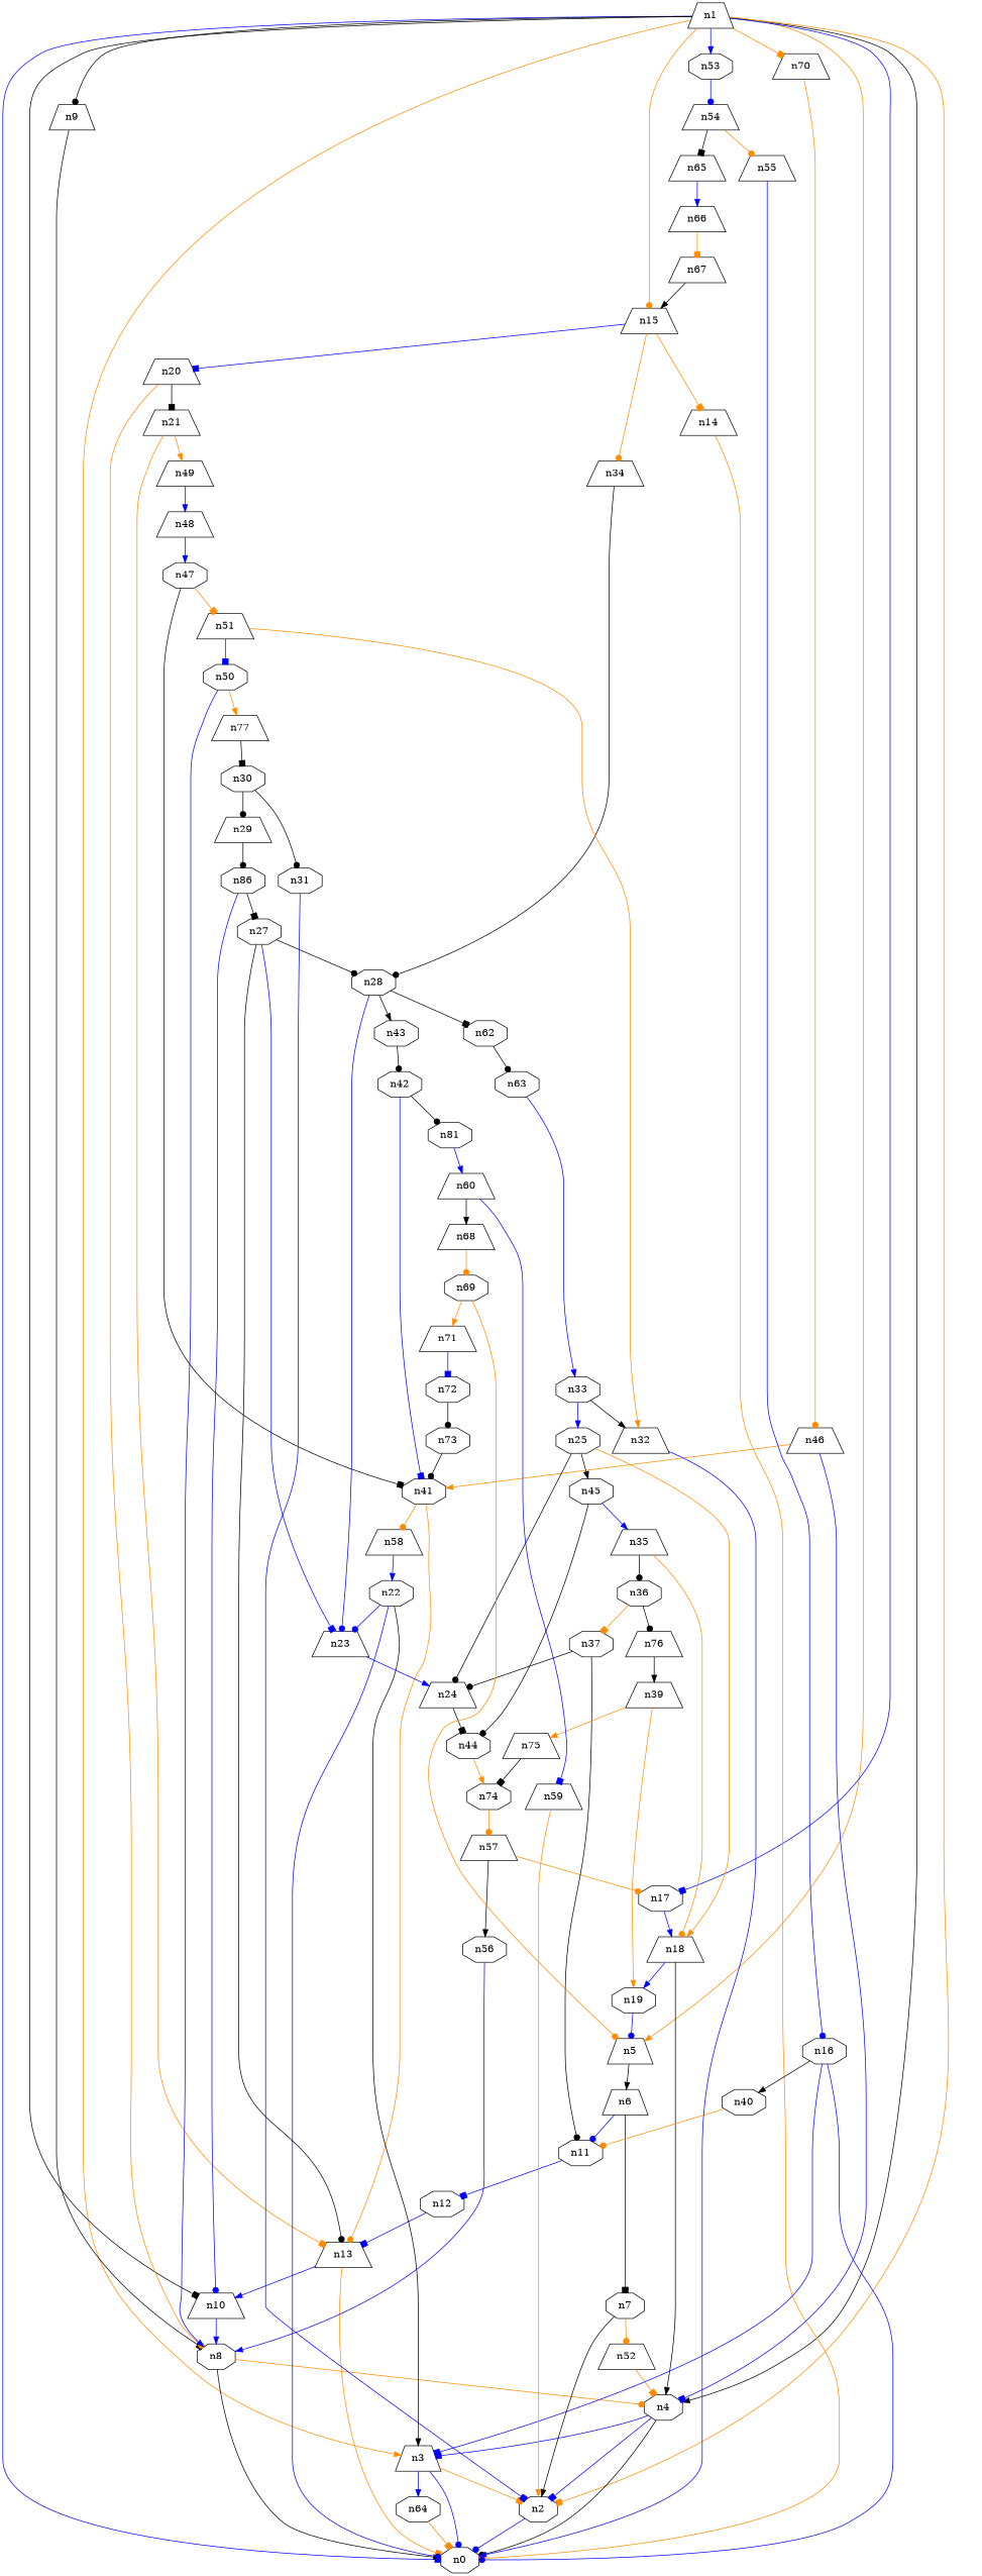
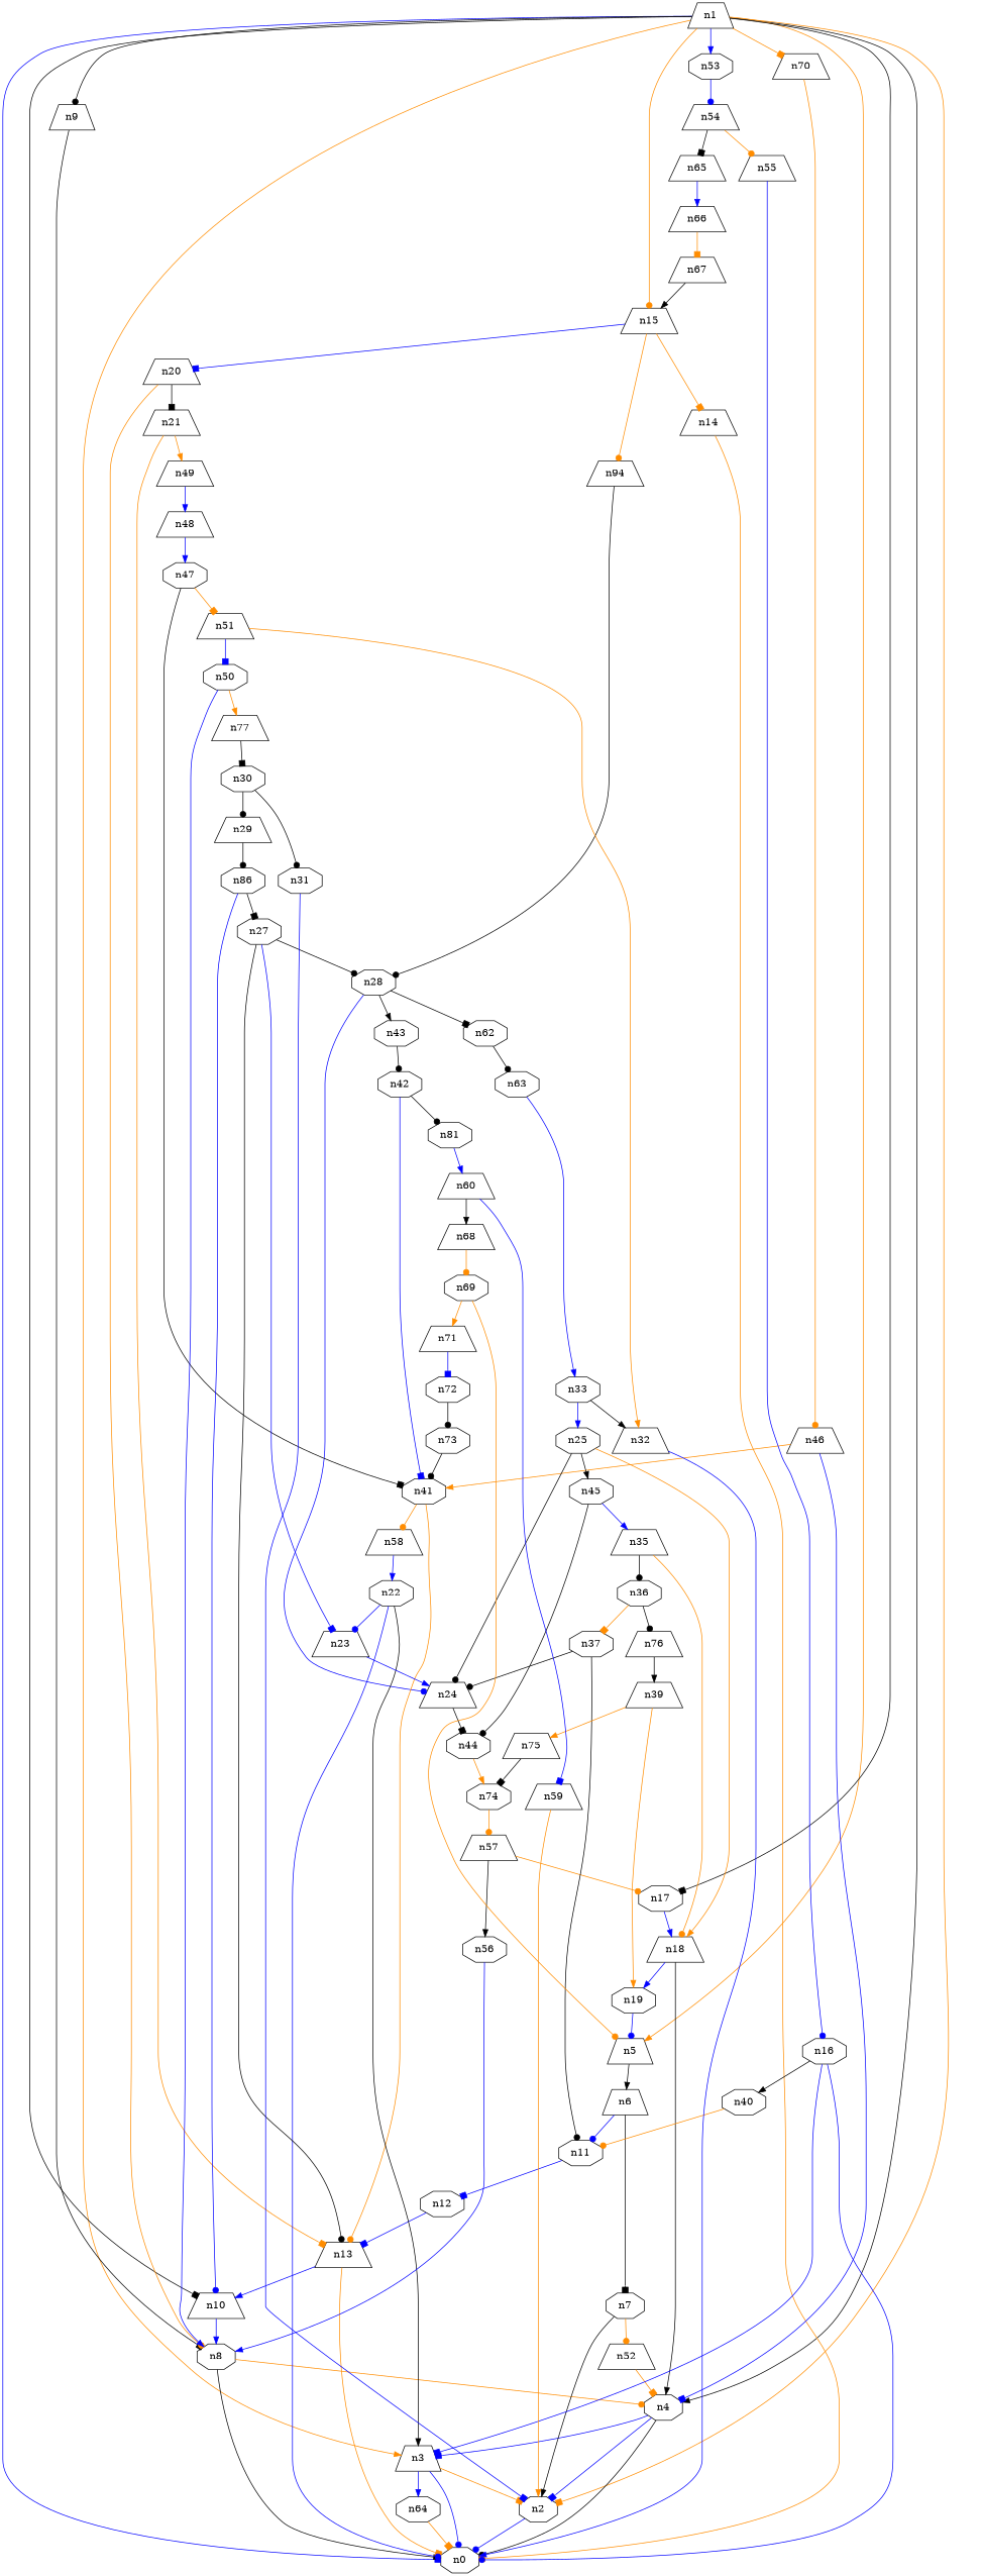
  digraph {
    node [shape=trapezium]
    edge [arrowhead=dot color=blue]
    n0 [shape=octagon]
    n1
    n2 [shape=octagon]
    n3
    n4 [shape=octagon]
    n5
    n9
    n10
    n15
    n17 [shape=octagon]
    n53 [shape=octagon]
    n70
    n64 [shape=octagon]
    n6
    n8 [shape=octagon]
    n14
    n20
-   n34
+   n34 [label=n94]
    n18
    n54
    n46
    n7 [shape=octagon]
    n11 [shape=octagon]
    n21
    n28 [shape=octagon]
    n19 [shape=octagon]
    n55
    n65
    n41 [shape=octagon]
    n52
    n12 [shape=octagon]
    n13
    n49
    n24
    n43 [shape=octagon]
    n62 [shape=octagon]
    n16 [shape=octagon]
    n40 [shape=octagon]
    n48
    n47 [shape=octagon]
    n22 [shape=octagon]
    n23
    n44 [shape=octagon]
    n74 [shape=octagon]
    n57
    n25 [shape=octagon]
    n45 [shape=octagon]
    n35
    n36 [shape=octagon]
    n26 [label=n86 shape=octagon]
    n27 [shape=octagon]
    n42 [shape=octagon]
    n63 [shape=octagon]
    n61 [label=n81 shape=octagon]
    n33 [shape=octagon]
    n29
    n30 [shape=octagon]
    n31 [shape=octagon]
    n32
    n37 [shape=octagon]
    n76
    n39
    n75
    n58
    n60
    n59
    n68
    n56 [shape=octagon]
    n51
    n50 [shape=octagon]
    n77
    n66
    n67
    n69 [shape=octagon]
    n71
    n72 [shape=octagon]
    n73 [shape=octagon]
    n1 -> n0 [arrowhead=box]
    n1 -> n2 [arrowhead=box color=darkorange]
    n1 -> n3 [arrowhead=normal color=darkorange]
    n1 -> n4 [arrowhead=normal color=black]
    n1 -> n5 [arrowhead=normal color=darkorange]
    n1 -> n9 [color=black]
    n1 -> n10 [arrowhead=box color=black]
    n1 -> n15 [color=darkorange]
-   n1 -> n17 [arrowhead=box]
+   n1 -> n17 [arrowhead=box color=black]
    n1 -> n53 [arrowhead=normal]
    n1 -> n70 [arrowhead=box color=darkorange]
    n2 -> n0
    n3 -> n0
    n3 -> n2 [arrowhead=box color=darkorange]
    n3 -> n64 [arrowhead=normal]
    n4 -> n0 [color=black]
    n4 -> n2 [arrowhead=box]
    n4 -> n3 [arrowhead=box]
    n5 -> n6 [arrowhead=normal color=black]
    n9 -> n8 [arrowhead=box color=black]
    n10 -> n8 [arrowhead=normal]
    n15 -> n14 [arrowhead=box color=darkorange]
    n15 -> n20 [arrowhead=box]
    n15 -> n34 [color=darkorange]
    n17 -> n18 [arrowhead=normal]
    n53 -> n54
    n70 -> n46 [color=darkorange]
    n64 -> n0 [arrowhead=box color=darkorange]
    n6 -> n7 [arrowhead=box color=black]
    n6 -> n11
    n8 -> n0 [arrowhead=normal color=black]
    n8 -> n4 [color=darkorange]
    n14 -> n0 [arrowhead=box color=darkorange]
    n20 -> n8 [color=darkorange]
    n20 -> n21 [arrowhead=box color=black]
    n34 -> n28 [color=black]
    n18 -> n4 [arrowhead=normal color=black]
    n18 -> n19 [arrowhead=normal]
    n54 -> n55 [color=darkorange]
    n54 -> n65 [arrowhead=box color=black]
    n46 -> n4 [arrowhead=box]
    n46 -> n41 [arrowhead=normal color=darkorange]
    n7 -> n2 [arrowhead=normal color=black]
    n7 -> n52 [color=darkorange]
    n11 -> n12 [arrowhead=box]
    n21 -> n13 [arrowhead=box color=darkorange]
    n21 -> n49 [arrowhead=normal color=darkorange]
-   n28 -> n23
+   n28 -> n24
    n28 -> n43 [arrowhead=normal color=black]
    n28 -> n62 [arrowhead=box color=black]
    n19 -> n5
    n55 -> n16
    n65 -> n66 [arrowhead=normal]
    n41 -> n13 [color=darkorange]
    n41 -> n58 [color=darkorange]
    n52 -> n4 [arrowhead=box color=darkorange]
    n12 -> n13 [arrowhead=box]
    n13 -> n0 [arrowhead=box color=darkorange]
    n13 -> n10 [arrowhead=normal]
    n49 -> n48 [arrowhead=normal]
    n24 -> n44 [arrowhead=box color=black]
    n43 -> n42 [color=black]
    n62 -> n63 [color=black]
    n16 -> n0
    n16 -> n3 [arrowhead=box]
    n16 -> n40 [arrowhead=normal color=black]
    n40 -> n11 [color=darkorange]
    n48 -> n47 [arrowhead=normal]
    n47 -> n41 [arrowhead=box color=black]
    n47 -> n51 [arrowhead=box color=darkorange]
    n22 -> n0
    n22 -> n3 [arrowhead=normal color=black]
    n22 -> n23
    n23 -> n24 [arrowhead=normal]
    n44 -> n74 [arrowhead=normal color=darkorange]
    n74 -> n57 [color=darkorange]
    n57 -> n17 [color=darkorange]
    n57 -> n56 [arrowhead=normal color=black]
    n25 -> n18 [arrowhead=normal color=darkorange]
    n25 -> n24 [color=black]
    n25 -> n45 [arrowhead=normal color=black]
    n45 -> n44 [color=black]
    n45 -> n35 [arrowhead=normal]
    n35 -> n18 [color=darkorange]
    n35 -> n36 [color=black]
    n36 -> n37 [arrowhead=box color=darkorange]
    n36 -> n76 [color=black]
    n26 -> n10
    n26 -> n27 [arrowhead=box color=black]
    n27 -> n28 [color=black]
    n27 -> n13 [color=black]
    n27 -> n23 [arrowhead=box]
    n42 -> n41 [arrowhead=box]
    n42 -> n61 [color=black]
    n63 -> n33 [arrowhead=normal]
    n61 -> n60 [arrowhead=normal]
    n33 -> n25 [arrowhead=normal]
    n33 -> n32 [arrowhead=normal color=black]
    n29 -> n26 [color=black]
    n30 -> n29 [color=black]
    n30 -> n31 [color=black]
    n31 -> n2 [arrowhead=box]
    n32 -> n0 [arrowhead=normal]
    n37 -> n11 [color=black]
    n37 -> n24 [color=black]
    n76 -> n39 [arrowhead=normal color=black]
    n39 -> n19 [arrowhead=normal color=darkorange]
    n39 -> n75 [arrowhead=normal color=darkorange]
    n75 -> n74 [arrowhead=box color=black]
    n58 -> n22 [arrowhead=normal]
    n60 -> n59 [arrowhead=box]
    n60 -> n68 [arrowhead=normal color=black]
    n59 -> n2 [arrowhead=normal color=darkorange]
    n68 -> n69 [color=darkorange]
    n56 -> n8 [arrowhead=normal]
    n51 -> n32 [arrowhead=normal color=darkorange]
    n51 -> n50 [arrowhead=box]
    n50 -> n8 [arrowhead=normal]
    n50 -> n77 [arrowhead=normal color=darkorange]
    n77 -> n30 [arrowhead=box color=black]
    n66 -> n67 [arrowhead=box color=darkorange]
    n67 -> n15 [arrowhead=normal color=black]
    n69 -> n5 [color=darkorange]
    n69 -> n71 [arrowhead=normal color=darkorange]
    n71 -> n72 [arrowhead=box]
    n72 -> n73 [color=black]
    n73 -> n41 [color=black]
  }
